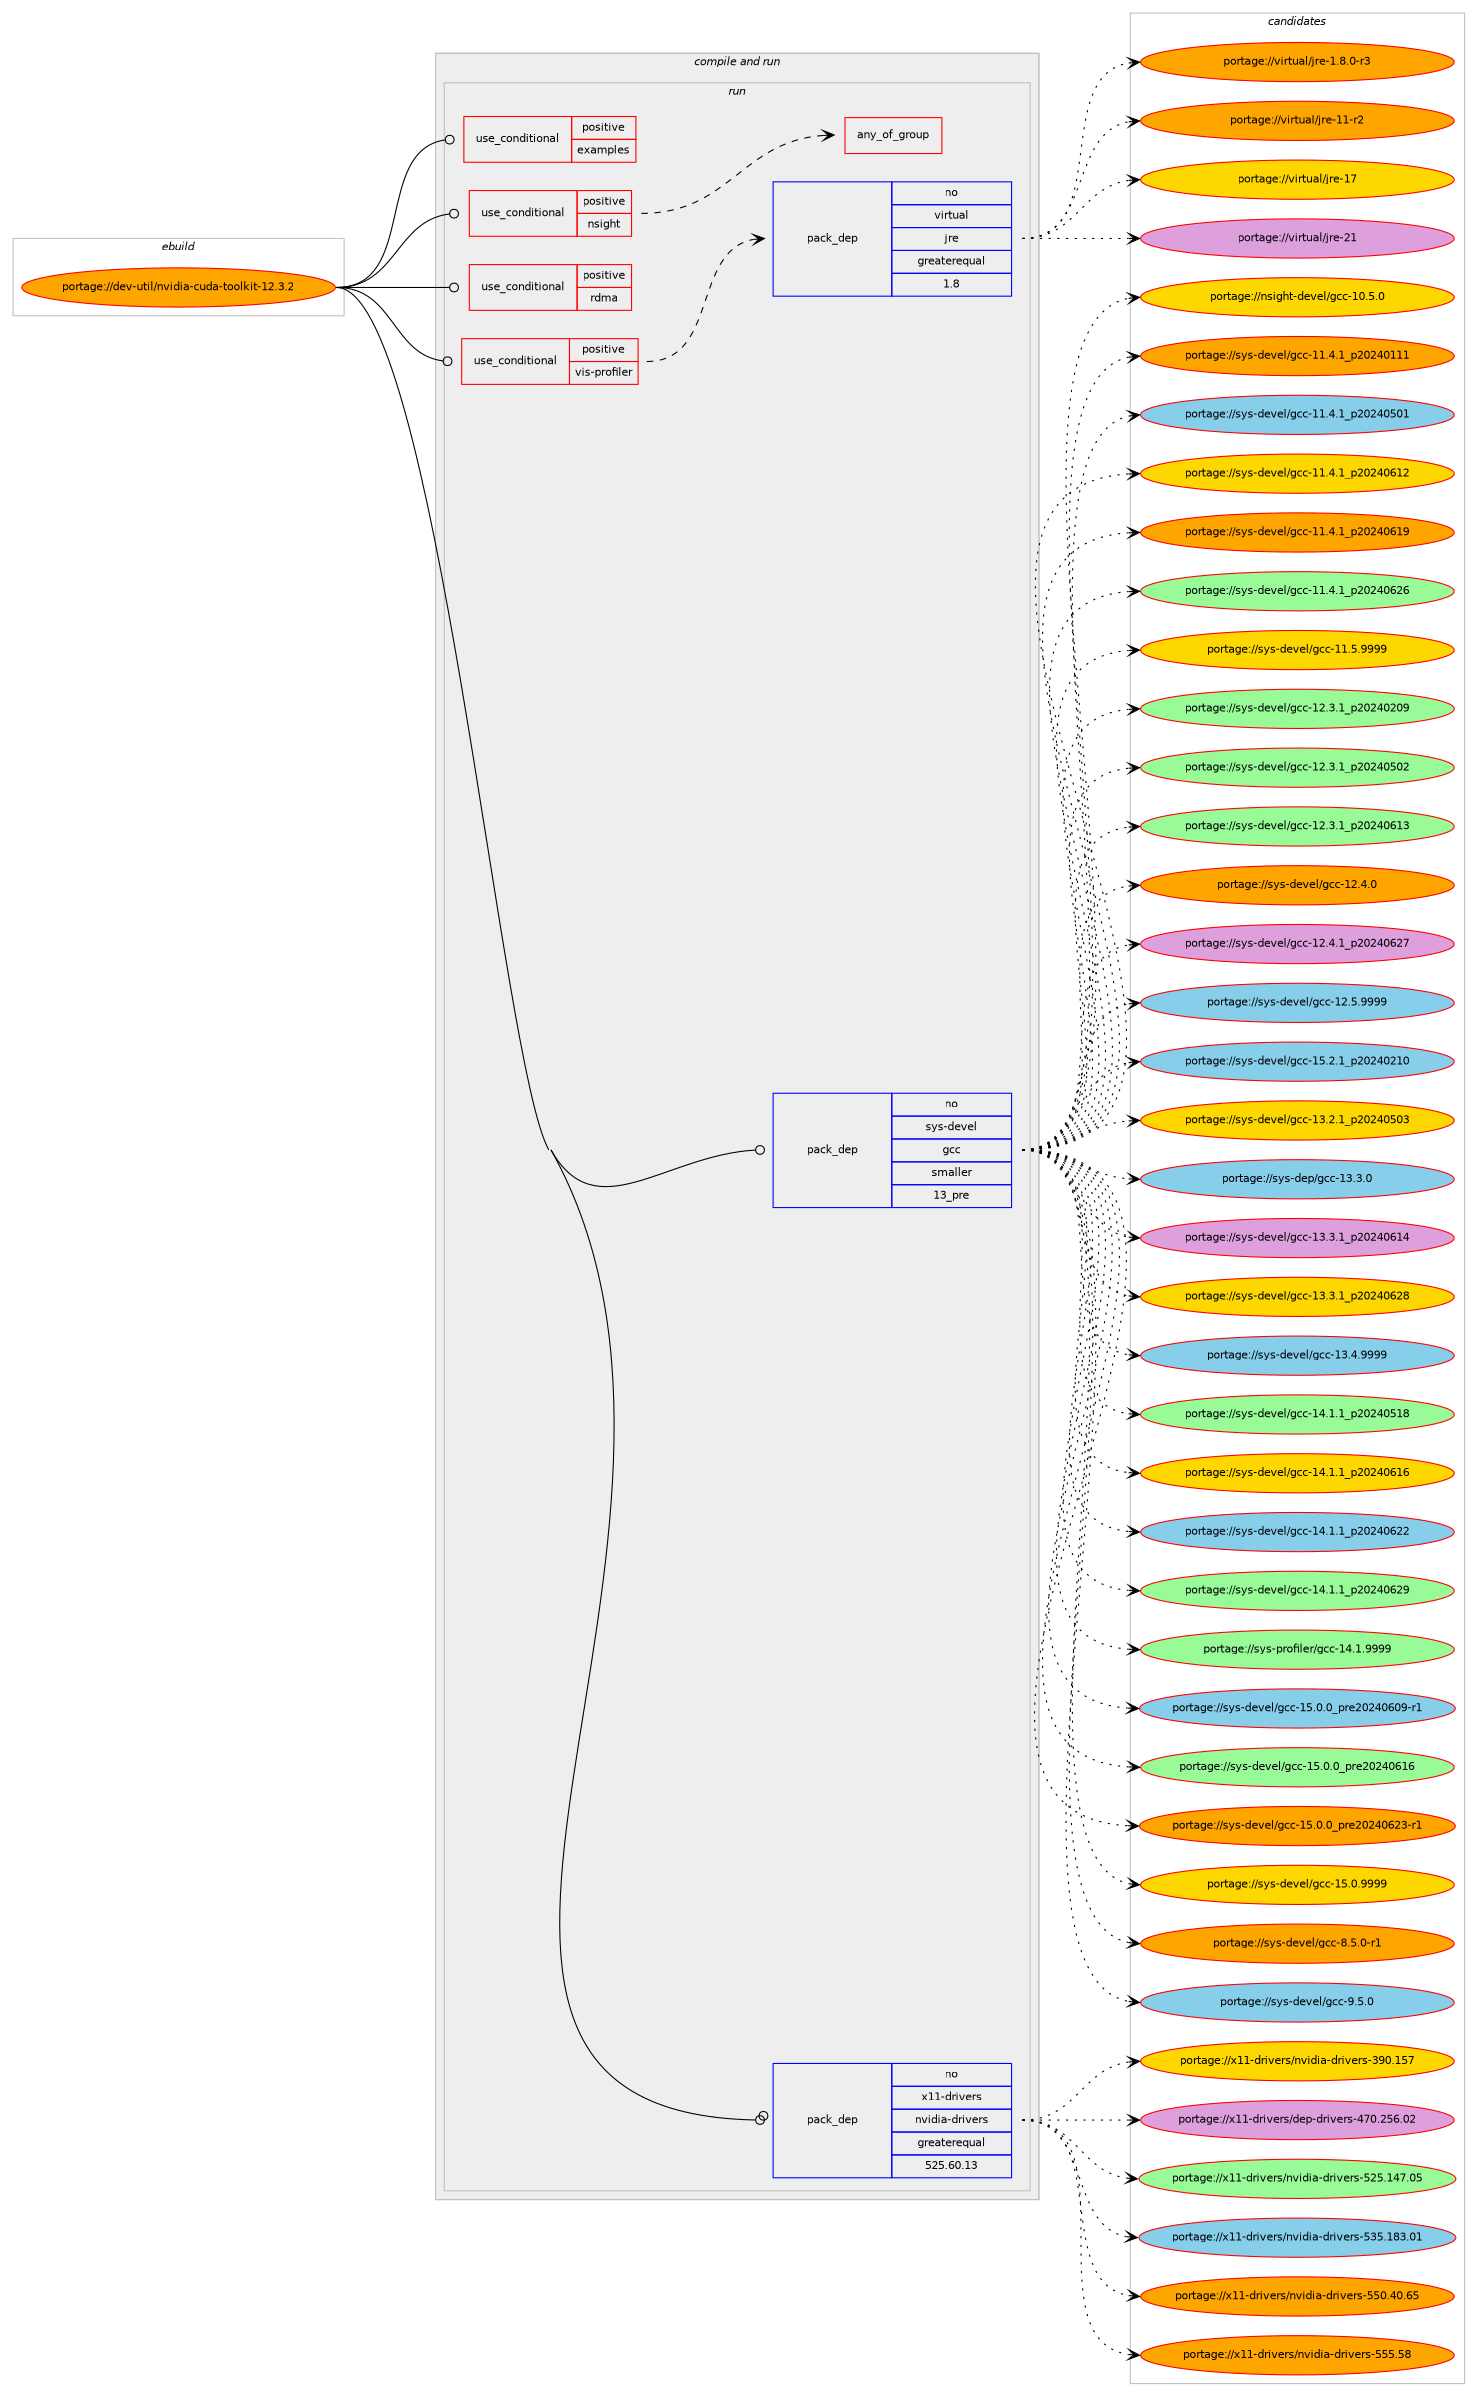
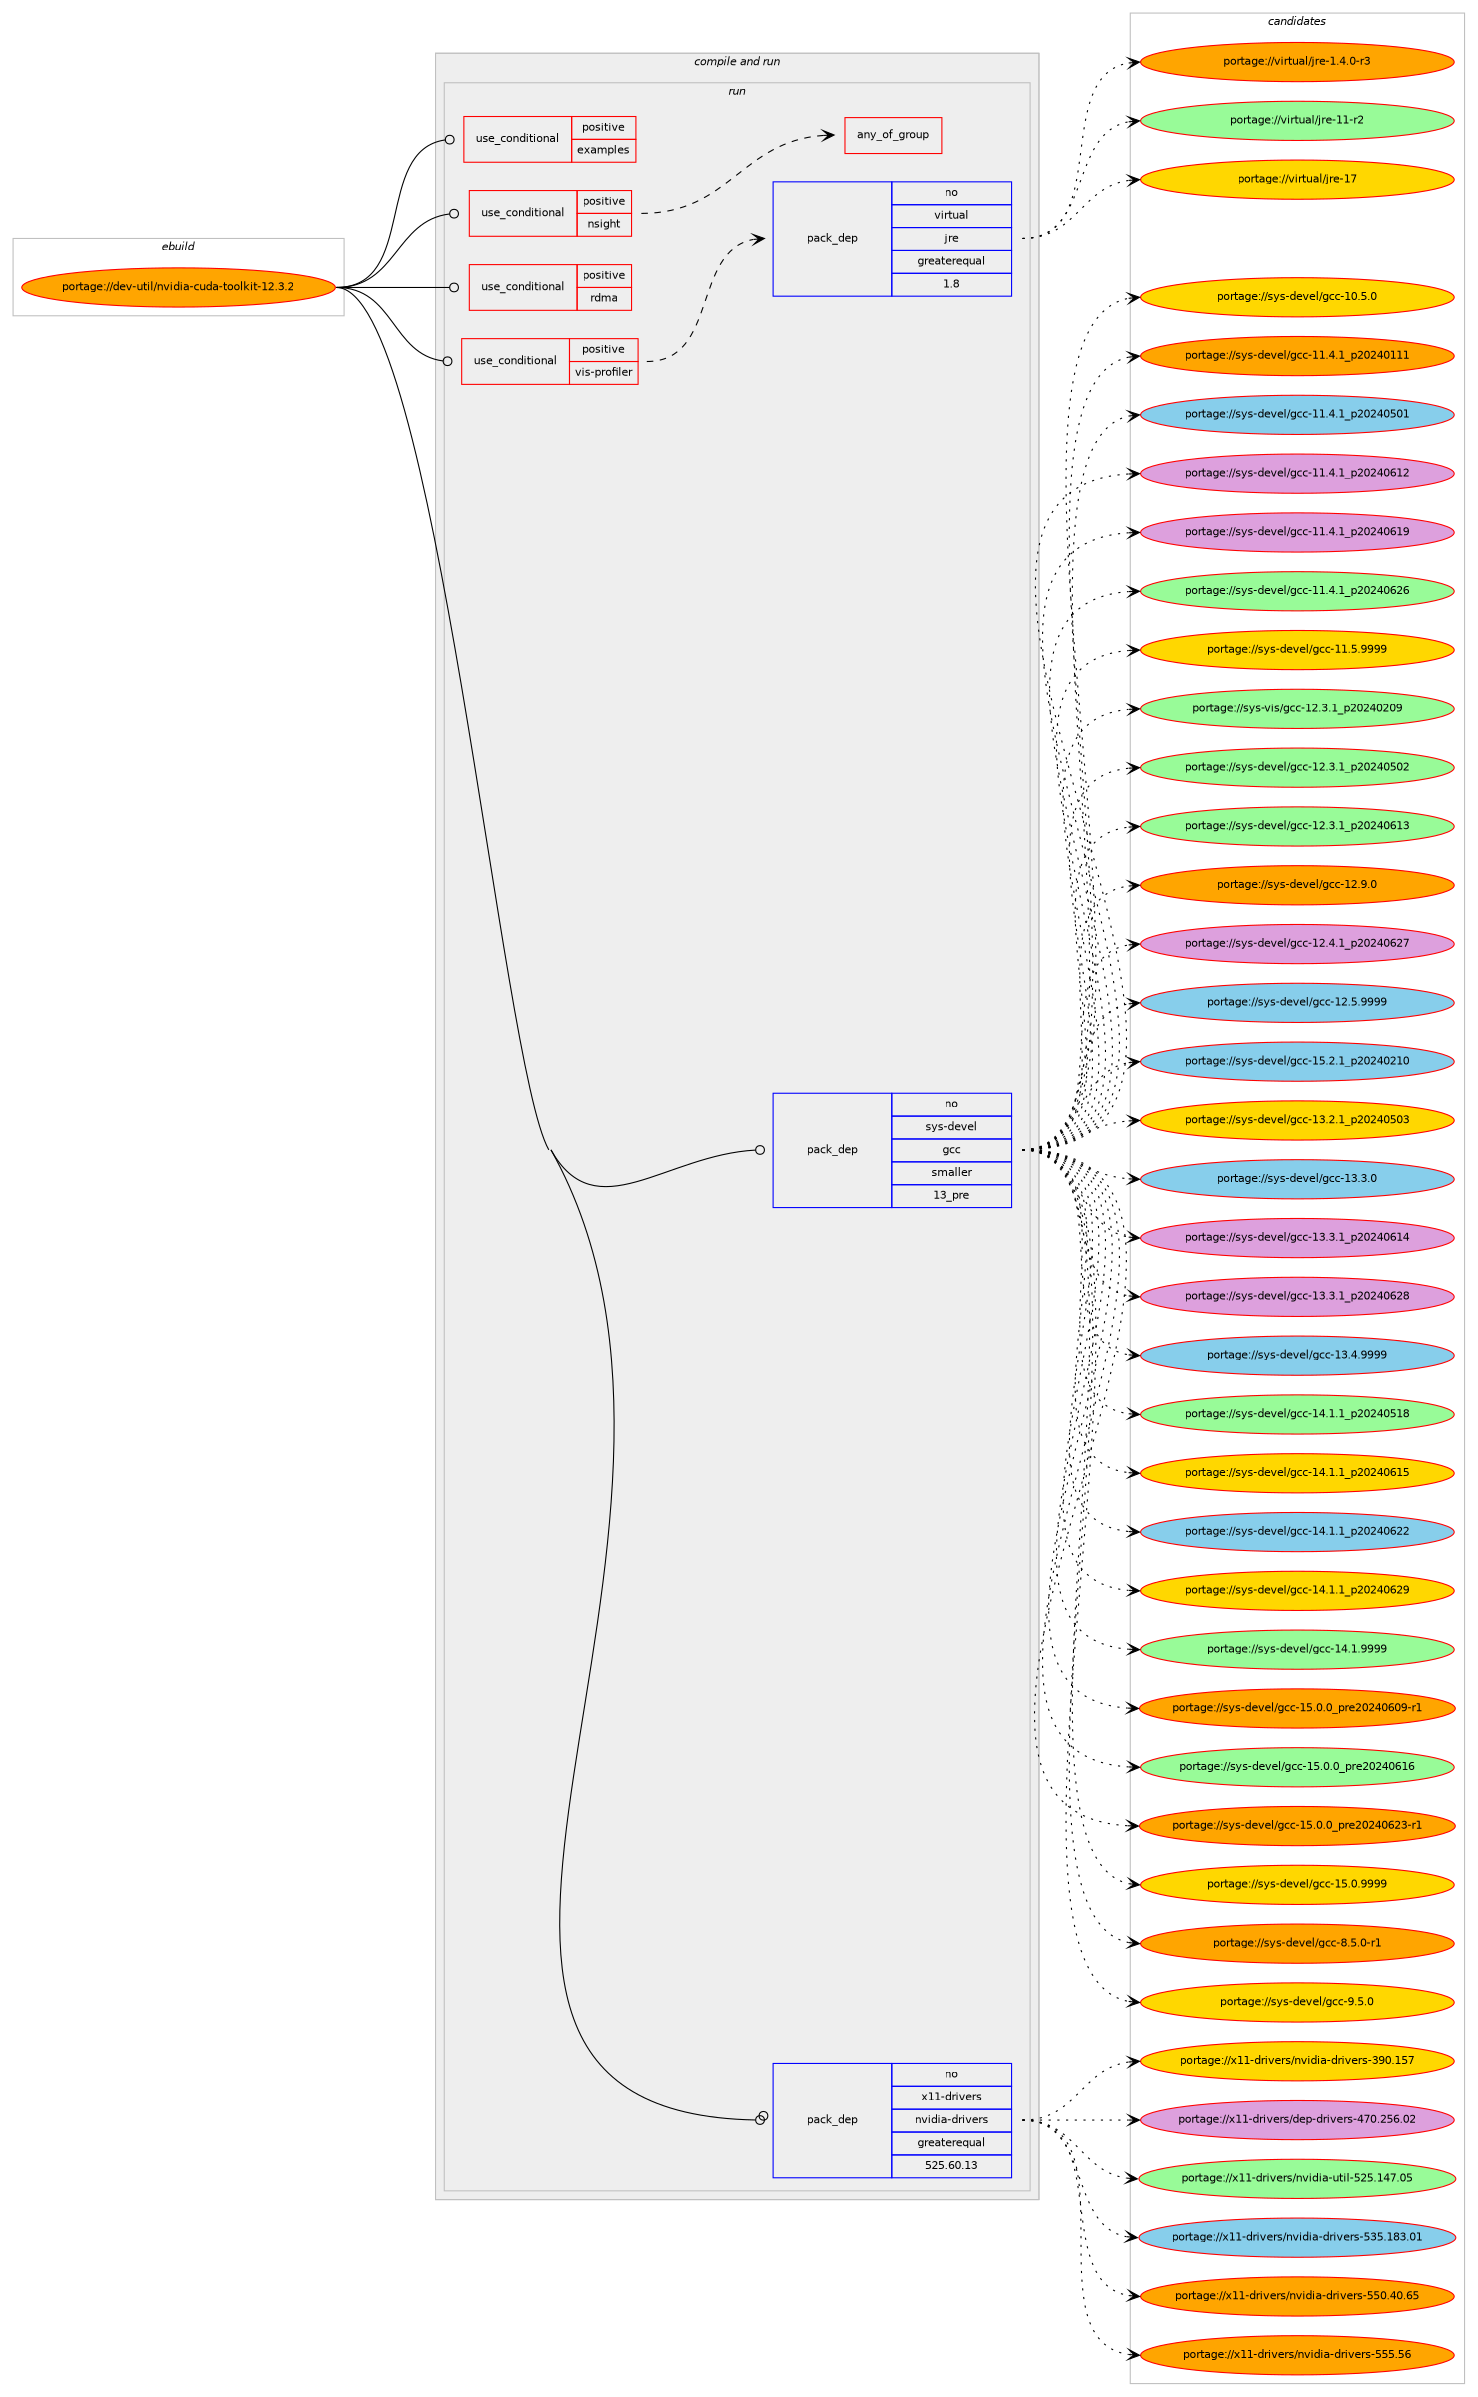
  digraph {
    compound=true
    concentrate=true
    fontname=Helvetica
    fontsize=10
    newrank=true
    rankdir=LR
    ranksep=1.5
    node [color=red fillcolor=orange fontname=Helvetica fontsize=10 style=filled]
    edge [arrowhead=vee headport=w style=dotted tailport=e weight=100]
    n1 [label="portage://dev-util/nvidia-cuda-toolkit-12.3.2" width=4]
    n2 [label=<<TABLE BORDER="0" CELLBORDER="1" CELLSPACING="0" CELLPADDING="4"><TR><TD ROWSPAN="3" CELLPADDING="10">use_conditional</TD></TR><TR><TD>positive</TD></TR><TR><TD>examples</TD></TR></TABLE>> shape=none fillcolor="" style=""]
    n3 [label=<<TABLE BORDER="0" CELLBORDER="1" CELLSPACING="0" CELLPADDING="4"><TR><TD CELLPADDING="10">any_of_group</TD></TR></TABLE>> shape=none fillcolor="" style=""]
    n4 [label=<<TABLE BORDER="0" CELLBORDER="1" CELLSPACING="0" CELLPADDING="4"><TR><TD ROWSPAN="3" CELLPADDING="10">use_conditional</TD></TR><TR><TD>positive</TD></TR><TR><TD>nsight</TD></TR></TABLE>> shape=none fillcolor="" style=""]
    n5 [label=<<TABLE BORDER="0" CELLBORDER="1" CELLSPACING="0" CELLPADDING="4"><TR><TD ROWSPAN="3" CELLPADDING="10">use_conditional</TD></TR><TR><TD>positive</TD></TR><TR><TD>rdma</TD></TR></TABLE>> shape=none fillcolor="" style=""]
    n6 [color=blue label=<<TABLE BORDER="0" CELLBORDER="1" CELLSPACING="0" CELLPADDING="4" WIDTH="220"><TR><TD ROWSPAN="6" CELLPADDING="30">pack_dep</TD></TR><TR><TD WIDTH="110">no</TD></TR><TR><TD>virtual</TD></TR><TR><TD>jre</TD></TR><TR><TD>greaterequal</TD></TR><TR><TD>1.8</TD></TR></TABLE>> shape=none fillcolor="" style=""]
    n7 [label=<<TABLE BORDER="0" CELLBORDER="1" CELLSPACING="0" CELLPADDING="4"><TR><TD ROWSPAN="3" CELLPADDING="10">use_conditional</TD></TR><TR><TD>positive</TD></TR><TR><TD>vis-profiler</TD></TR></TABLE>> shape=none fillcolor="" style=""]
    n8 [color=blue label=<<TABLE BORDER="0" CELLBORDER="1" CELLSPACING="0" CELLPADDING="4" WIDTH="220"><TR><TD ROWSPAN="6" CELLPADDING="30">pack_dep</TD></TR><TR><TD WIDTH="110">no</TD></TR><TR><TD>sys-devel</TD></TR><TR><TD>gcc</TD></TR><TR><TD>smaller</TD></TR><TR><TD>13_pre</TD></TR></TABLE>> shape=none fillcolor="" style=""]
    n9 [color=blue label=<<TABLE BORDER="0" CELLBORDER="1" CELLSPACING="0" CELLPADDING="4" WIDTH="220"><TR><TD ROWSPAN="6" CELLPADDING="30">pack_dep</TD></TR><TR><TD WIDTH="110">no</TD></TR><TR><TD>x11-drivers</TD></TR><TR><TD>nvidia-drivers</TD></TR><TR><TD>greaterequal</TD></TR><TR><TD>525.60.13</TD></TR></TABLE>> shape=none fillcolor="" style=""]
-   n10 [label="portage://virtual/jre-1.8.0-r3" width=4]
-   n11 [label="portage://virtual/jre-11-r2" width=4]
+   n10 [label="portage://virtual/jre-1.4.0-r3" width=4]
+   n11 [fillcolor=palegreen label="portage://virtual/jre-11-r2" width=4]
    n12 [fillcolor=gold label="portage://virtual/jre-17" width=4]
-   n13 [fillcolor=plum label="portage://virtual/jre-21" width=4]
-   n14 [fillcolor=gold label="portage://nsight-devel/gcc-10.5.0" width=4]
+   n14 [fillcolor=gold label="portage://sys-devel/gcc-10.5.0" width=4]
    n15 [label="portage://sys-devel/gcc-11.4.1_p20240111" width=4]
    n16 [fillcolor=skyblue label="portage://sys-devel/gcc-11.4.1_p20240501" width=4]
-   n17 [fillcolor=gold label="portage://sys-devel/gcc-11.4.1_p20240612" width=4]
-   n18 [label="portage://sys-devel/gcc-11.4.1_p20240619" width=4]
+   n17 [fillcolor=plum label="portage://sys-devel/gcc-11.4.1_p20240612" width=4]
+   n18 [fillcolor=plum label="portage://sys-devel/gcc-11.4.1_p20240619" width=4]
    n19 [fillcolor=palegreen label="portage://sys-devel/gcc-11.4.1_p20240626" width=4]
    n20 [fillcolor=gold label="portage://sys-devel/gcc-11.5.9999" width=4]
-   n21 [fillcolor=palegreen label="portage://sys-devel/gcc-12.3.1_p20240209" width=4]
+   n21 [fillcolor=palegreen label="portage://sys-vis/gcc-12.3.1_p20240209" width=4]
    n22 [fillcolor=palegreen label="portage://sys-devel/gcc-12.3.1_p20240502" width=4]
    n23 [fillcolor=palegreen label="portage://sys-devel/gcc-12.3.1_p20240613" width=4]
-   n24 [label="portage://sys-devel/gcc-12.4.0" width=4]
+   n24 [label="portage://sys-devel/gcc-12.9.0" width=4]
    n25 [fillcolor=plum label="portage://sys-devel/gcc-12.4.1_p20240627" width=4]
    n26 [fillcolor=skyblue label="portage://sys-devel/gcc-12.5.9999" width=4]
    n27 [fillcolor=skyblue label="portage://sys-devel/gcc-15.2.1_p20240210" width=4]
    n28 [fillcolor=gold label="portage://sys-devel/gcc-13.2.1_p20240503" width=4]
-   n29 [fillcolor=skyblue label="portage://sys-dep/gcc-13.3.0" width=4]
+   n29 [fillcolor=skyblue label="portage://sys-devel/gcc-13.3.0" width=4]
    n30 [fillcolor=plum label="portage://sys-devel/gcc-13.3.1_p20240614" width=4]
-   n31 [fillcolor=gold label="portage://sys-devel/gcc-13.3.1_p20240628" width=4]
+   n31 [fillcolor=plum label="portage://sys-devel/gcc-13.3.1_p20240628" width=4]
    n32 [fillcolor=skyblue label="portage://sys-devel/gcc-13.4.9999" width=4]
    n33 [fillcolor=palegreen label="portage://sys-devel/gcc-14.1.1_p20240518" width=4]
-   n34 [fillcolor=gold label="portage://sys-devel/gcc-14.1.1_p20240616" width=4]
+   n34 [fillcolor=gold label="portage://sys-devel/gcc-14.1.1_p20240615" width=4]
    n35 [fillcolor=skyblue label="portage://sys-devel/gcc-14.1.1_p20240622" width=4]
-   n36 [fillcolor=palegreen label="portage://sys-devel/gcc-14.1.1_p20240629" width=4]
-   n37 [fillcolor=palegreen label="portage://sys-profiler/gcc-14.1.9999" width=4]
-   n38 [fillcolor=skyblue label="portage://sys-devel/gcc-15.0.0_pre20240609-r1" width=4]
+   n36 [fillcolor=gold label="portage://sys-devel/gcc-14.1.1_p20240629" width=4]
+   n37 [fillcolor=palegreen label="portage://sys-devel/gcc-14.1.9999" width=4]
+   n38 [label="portage://sys-devel/gcc-15.0.0_pre20240609-r1" width=4]
    n39 [fillcolor=palegreen label="portage://sys-devel/gcc-15.0.0_pre20240616" width=4]
    n40 [label="portage://sys-devel/gcc-15.0.0_pre20240623-r1" width=4]
    n41 [fillcolor=gold label="portage://sys-devel/gcc-15.0.9999" width=4]
    n42 [label="portage://sys-devel/gcc-8.5.0-r1" width=4]
-   n43 [fillcolor=skyblue label="portage://sys-devel/gcc-9.5.0" width=4]
+   n43 [fillcolor=gold label="portage://sys-devel/gcc-9.5.0" width=4]
    n44 [fillcolor=gold label="portage://x11-drivers/nvidia-drivers-390.157" width=4]
    n45 [fillcolor=plum label="portage://x11-drivers/dep-drivers-470.256.02" width=4]
-   n46 [fillcolor=palegreen label="portage://x11-drivers/nvidia-drivers-525.147.05" width=4]
+   n46 [fillcolor=palegreen label="portage://x11-drivers/nvidia-util-525.147.05" width=4]
    n47 [fillcolor=skyblue label="portage://x11-drivers/nvidia-drivers-535.183.01" width=4]
    n48 [label="portage://x11-drivers/nvidia-drivers-550.40.65" width=4]
-   n49 [label="portage://x11-drivers/nvidia-drivers-555.58" width=4]
+   n49 [label="portage://x11-drivers/nvidia-drivers-555.56" width=4]
    subgraph cluster_1 {
      color=gray
      label=<<i>ebuild</i>>
      rank=same
      n1
    }
    subgraph cluster_2 {
      color=gray
      label=<<i>dependencies</i>>
      subgraph cluster_3 {
        color=gray
        fillcolor="#eeeeee"
        label=<<i>compile</i>>
        style=filled
      }
      subgraph cluster_4 {
        color=gray
        fillcolor="#eeeeee"
        label=<<i>compile and run</i>>
        style=filled
      }
      subgraph cluster_5 {
        color=gray
        fillcolor="#eeeeee"
        label=<<i>run</i>>
        style=filled
        subgraph sub_6 {
          color=gray
          fillcolor="#eeeeee"
          label=<<i>run</i>>
          style=filled
          n2
        }
        subgraph sub_7 {
          color=gray
          fillcolor="#eeeeee"
          label=<<i>run</i>>
          style=filled
          n4
          subgraph sub_8 {
            color=gray
            fillcolor="#eeeeee"
            label=<<i>run</i>>
            style=filled
            n3
          }
        }
        subgraph sub_9 {
          color=gray
          fillcolor="#eeeeee"
          label=<<i>run</i>>
          style=filled
          n5
        }
        subgraph sub_10 {
          color=gray
          fillcolor="#eeeeee"
          label=<<i>run</i>>
          style=filled
          n7
          subgraph sub_11 {
            color=gray
            fillcolor="#eeeeee"
            label=<<i>run</i>>
            style=filled
            n6
          }
        }
        subgraph sub_12 {
          color=gray
          fillcolor="#eeeeee"
          label=<<i>run</i>>
          style=filled
          n8
        }
        subgraph sub_13 {
          color=gray
          fillcolor="#eeeeee"
          label=<<i>run</i>>
          style=filled
          n9
        }
      }
    }
    subgraph cluster_14 {
      color=gray
      label=<<i>candidates</i>>
      rank=same
      subgraph sub_15 {
        color=black
        label=<<i>candidates</i>>
        nodesep=1
        rank=same
        n10
        n11
        n12
-       n13
      }
      subgraph sub_16 {
        color=black
        label=<<i>candidates</i>>
        nodesep=1
        rank=same
        n14
        n15
        n16
        n17
        n18
        n19
        n20
        n21
        n22
        n23
        n24
        n25
        n26
        n27
        n28
        n29
        n30
        n31
        n32
        n33
        n34
        n35
        n36
        n37
        n38
        n39
        n40
        n41
        n42
        n43
      }
      subgraph sub_17 {
        color=black
        label=<<i>candidates</i>>
        nodesep=1
        rank=same
        n44
        n45
        n46
        n47
        n48
        n49
      }
    }
    n1 -> n2 [arrowhead=odot style=solid weight=20]
    n1 -> n4 [arrowhead=odot style=solid weight=20]
    n1 -> n5 [arrowhead=odot style=solid weight=20]
    n1 -> n7 [arrowhead=odot style=solid weight=20]
    n1 -> n8 [arrowhead=odot style=solid weight=20]
    n1 -> n9 [arrowhead=odot style=solid weight=20]
    n4 -> n3 [style=dashed weight=20]
    n6 -> n10
    n6 -> n11
    n6 -> n12
-   n6 -> n13
    n7 -> n6 [style=dashed weight=20]
    n8 -> n14
    n8 -> n15
    n8 -> n16
    n8 -> n17
    n8 -> n18
    n8 -> n19
    n8 -> n20
    n8 -> n21
    n8 -> n22
    n8 -> n23
    n8 -> n24
    n8 -> n25
    n8 -> n26
    n8 -> n27
    n8 -> n28
    n8 -> n29
    n8 -> n30
    n8 -> n31
    n8 -> n32
    n8 -> n33
    n8 -> n34
    n8 -> n35
    n8 -> n36
    n8 -> n37
    n8 -> n38
    n8 -> n39
    n8 -> n40
    n8 -> n41
    n8 -> n42
    n8 -> n43
    n9 -> n44
    n9 -> n45
    n9 -> n46
    n9 -> n47
    n9 -> n48
    n9 -> n49
  }
